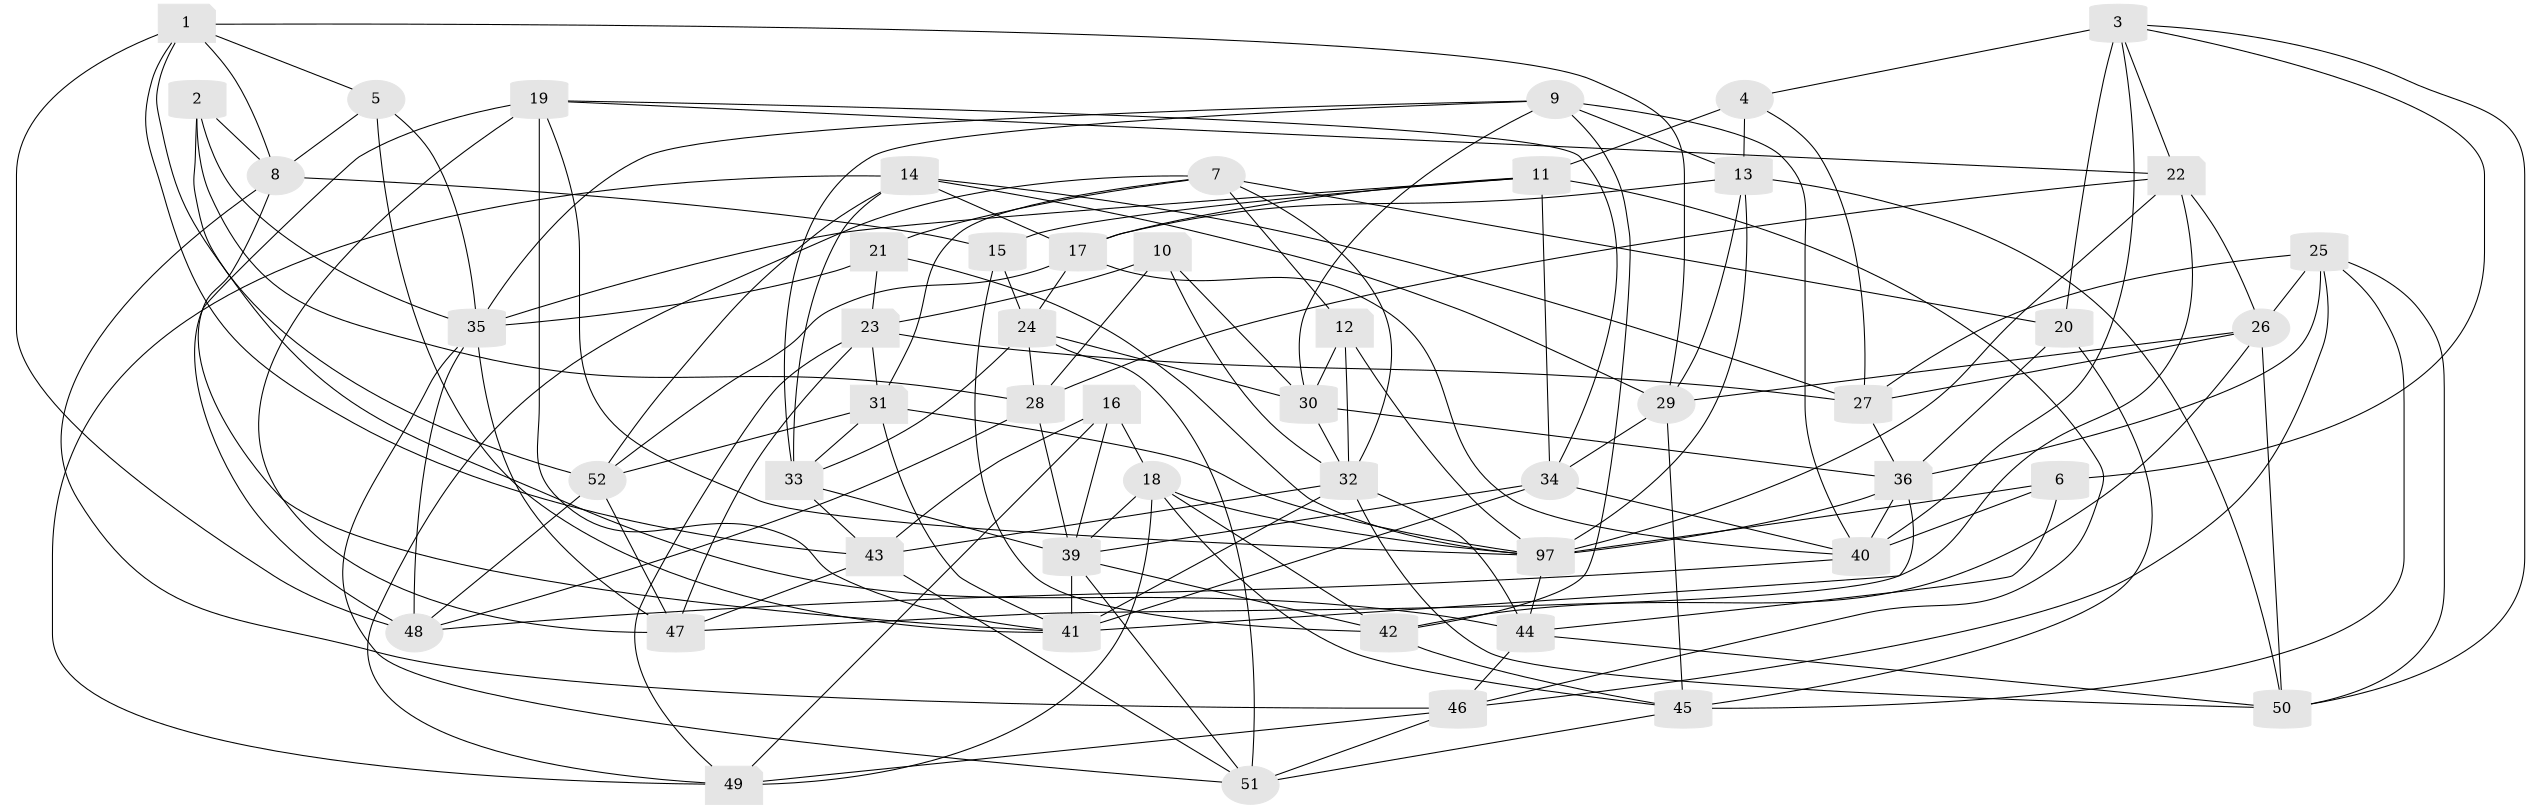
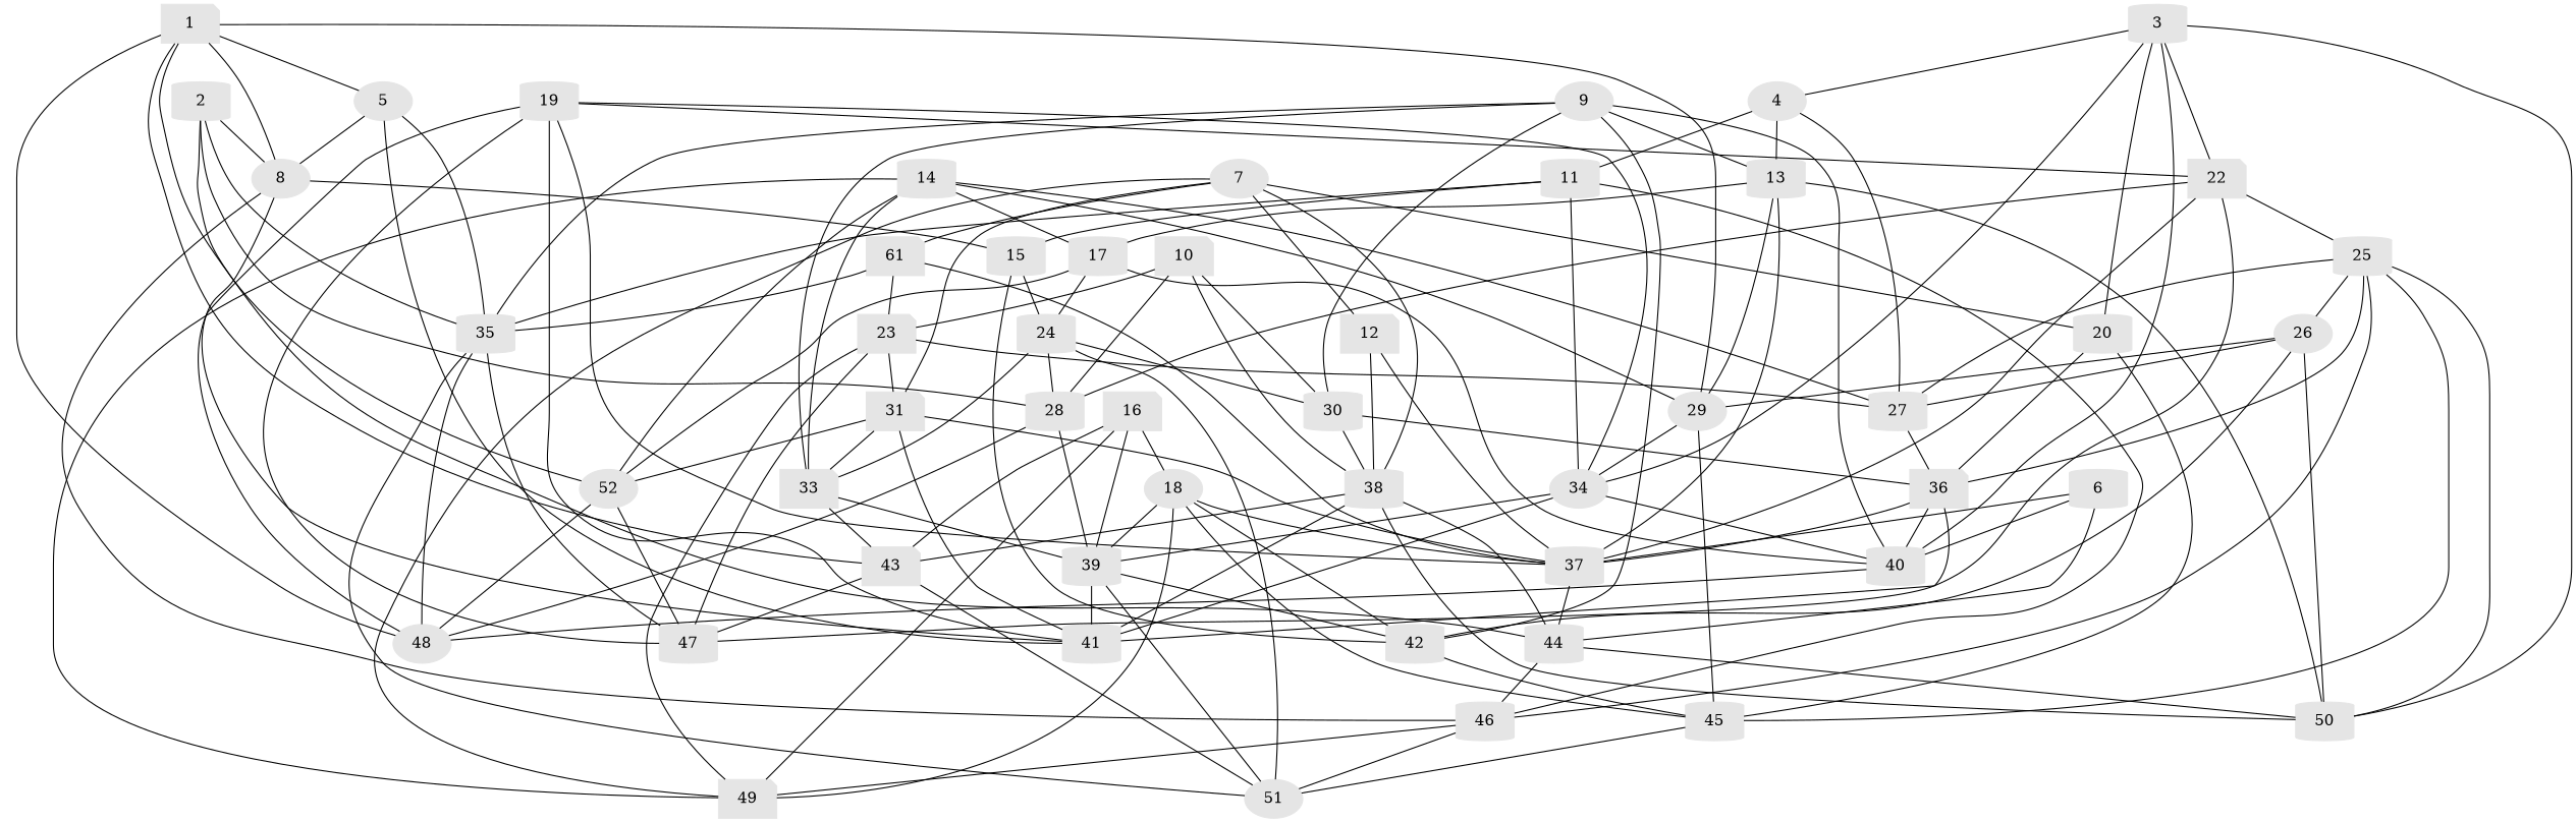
  graph {
    node [color=gray90 shape=cylinder style=filled]
    edge [weight=1.0]
    1 [shape=note]
    5 [shape=ellipse]
    8 [shape=ellipse]
    29 [shape=ellipse]
    n5 [label=52 shape=ellipse]
    43 [shape=note]
    48 [shape=ellipse]
    35
    41
    15
    46
    34 [shape=ellipse]
    45
    47
    51 [shape=ellipse]
    2
    28
    44
    39
    50
    4 [shape=ellipse]
    3
    6
    20
    22 [shape=note]
    40
    11
    13
    27
-   37 [label=97]
+   37
    36 [shape=note]
    26 [shape=ellipse]
    17
    7 [shape=ellipse]
    12 [shape=note]
-   21 [shape=note]
+   21 [shape=note label=61]
    31 [shape=note]
-   38 [label=32]
+   38
    49 [shape=note]
    30
    23 [shape=note]
    33 [shape=note]
    42
    24
    9 [shape=ellipse]
    10 [shape=note]
    14
    16 [shape=note]
    18 [shape=ellipse]
    19
    25
    1 -- 5
    1 -- 8
    1 -- 29
    1 -- n5
    1 -- 43
    1 -- 48
    5 -- 8
    5 -- 35
    5 -- 41
    8 -- 41
    8 -- 15
    8 -- 46
    29 -- 34
    29 -- 45
    n5 -- 48
    n5 -- 47
    43 -- 47
    43 -- 51
    35 -- 48
    35 -- 47
    35 -- 51
    15 -- 42
    15 -- 24
    46 -- 51
    46 -- 49
    34 -- 41
    34 -- 39
    34 -- 40
    45 -- 51
    2 -- 8
    2 -- 35
    2 -- 28
    2 -- 44
    28 -- 48
    28 -- 39
    44 -- 46
    44 -- 50
    39 -- 41
    39 -- 51
    39 -- 42
    4 -- 11
    4 -- 13
    4 -- 27
    3 -- 50
    3 -- 4
-   3 -- 6
+   3 -- 34
    3 -- 20
    3 -- 22
    3 -- 40
    6 -- 44
    6 -- 40
    6 -- 37
    20 -- 45
    20 -- 36
    22 -- 47
    22 -- 28
    22 -- 37
-   22 -- 26
+   22 -- 25
    40 -- 48
    11 -- 35
    11 -- 15
    11 -- 46
    11 -- 34
-   11 -- 17
    13 -- 29
    13 -- 50
    13 -- 37
    13 -- 17
    27 -- 36
    37 -- 44
    36 -- 41
    36 -- 40 [weight=2.0]
    36 -- 37
    26 -- 29
    26 -- 50
    26 -- 27
    26 -- 42
    17 -- n5
    17 -- 40
    17 -- 24
    7 -- 20
    7 -- 12
    7 -- 21
    7 -- 31
    7 -- 38
    7 -- 49
    12 -- 37
    12 -- 38
-   12 -- 30
    21 -- 35
    21 -- 37
    21 -- 23
    31 -- n5
    31 -- 41
    31 -- 37
    31 -- 33
    38 -- 43
    38 -- 41
    38 -- 44
    38 -- 50
    30 -- 36
    30 -- 38
    23 -- 47
    23 -- 27
    23 -- 31
    23 -- 49
    33 -- 43
    33 -- 39
    42 -- 45
    24 -- 51
    24 -- 28
    24 -- 30
    24 -- 33
    9 -- 35
    9 -- 40
    9 -- 13
    9 -- 30
    9 -- 33
    9 -- 42
    10 -- 28
    10 -- 38
    10 -- 30
    10 -- 23
    14 -- 29
    14 -- n5
    14 -- 27
    14 -- 17
    14 -- 49
    14 -- 33
    16 -- 43
    16 -- 39
    16 -- 49
    16 -- 18
    18 -- 45
    18 -- 39
    18 -- 37
    18 -- 49
    18 -- 42
    19 -- 48
    19 -- 41
    19 -- 34
    19 -- 47
    19 -- 22
    19 -- 37
    25 -- 46
    25 -- 45
    25 -- 50
    25 -- 27
    25 -- 36
    25 -- 26
  }
